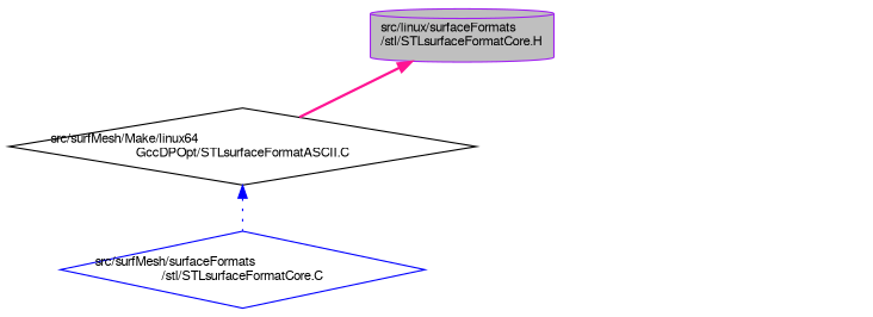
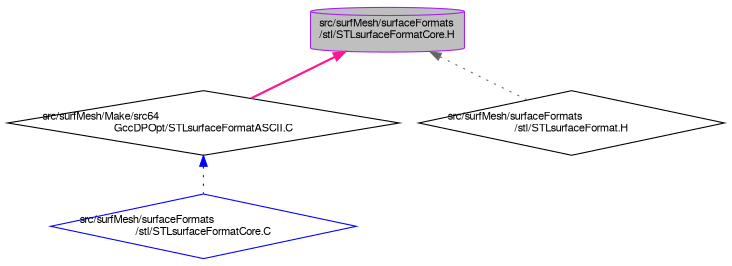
  digraph {
    node [color=black fontname=FreeSans fontsize=10 shape=diamond]
    edge [dir=back fontname=FreeSans fontsize=10 labelfontname=FreeSans labelfontsize=10 style=dotted]
-   n1 [color=purple fillcolor=grey75 fontcolor=black height=0.2 label="src/linux/surfaceFormats\l/stl/STLsurfaceFormatCore.H" shape=cylinder style=filled width=0.4]
-   n2 [height=0.2 label="src/surfMesh/Make/linux64\lGccDPOpt/STLsurfaceFormatASCII.C" width=0.4]
+   n1 [color=purple fillcolor=grey75 fontcolor=black height=0.2 label="src/surfMesh/surfaceFormats\l/stl/STLsurfaceFormatCore.H" shape=cylinder style=filled width=0.4]
+   n2 [height=0.2 label="src/surfMesh/Make/src64\lGccDPOpt/STLsurfaceFormatASCII.C" width=0.4]
+   n3 [height=0.2 label="src/surfMesh/surfaceFormats\l/stl/STLsurfaceFormat.H" width=0.4]
    n4 [color=blue height=0.2 label="src/surfMesh/surfaceFormats\l/stl/STLsurfaceFormatCore.C" width=0.4]
    n1 -> n2 [color=deeppink style=bold]
+   n1 -> n3 [color=gray40]
    n2 -> n4 [color=blue]
  }
